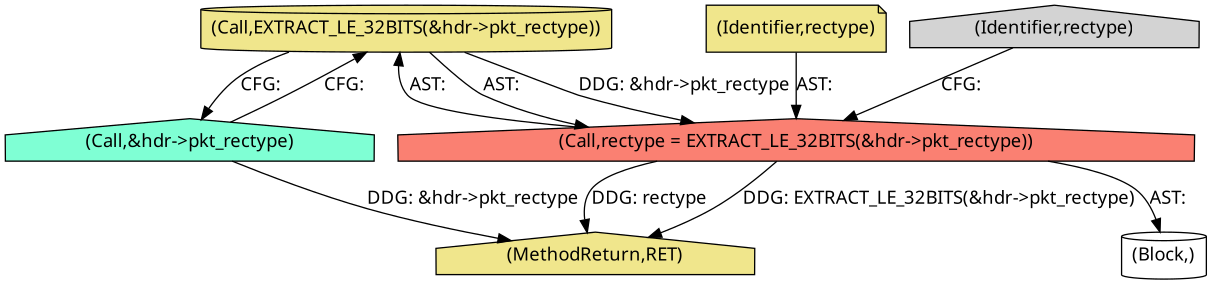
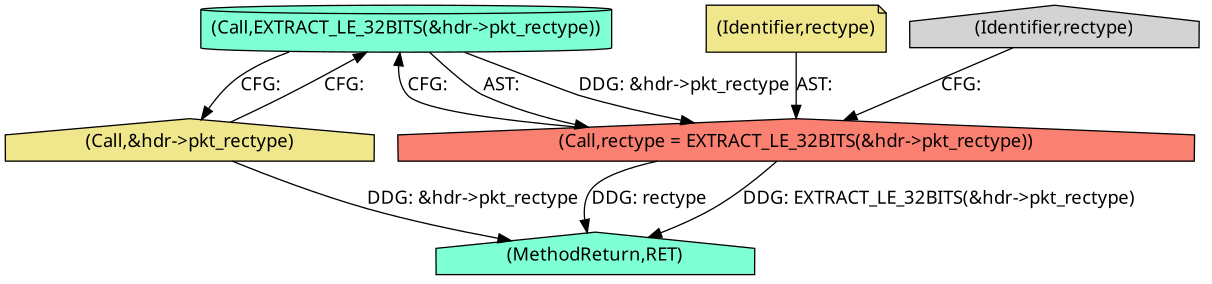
  digraph {
    fontname="Noto Sans"
    node [fillcolor=aquamarine fontname="Noto Sans" shape=house style=filled]
    edge [fontname="Noto Sans"]
-   n1 [fillcolor=khaki label="(Call,EXTRACT_LE_32BITS(&hdr->pkt_rectype))" shape=cylinder]
+   n1 [label="(Call,EXTRACT_LE_32BITS(&hdr->pkt_rectype))" shape=cylinder]
    n2 [fillcolor=salmon label="(Call,rectype = EXTRACT_LE_32BITS(&hdr->pkt_rectype))"]
-   n3 [label="(Call,&hdr->pkt_rectype)"]
-   n4 [fillcolor=khaki label="(MethodReturn,RET)"]
-   n5 [fillcolor=white label="(Block,)" shape=cylinder]
+   n3 [fillcolor=khaki label="(Call,&hdr->pkt_rectype)"]
+   n4 [label="(MethodReturn,RET)"]
    n6 [fillcolor=khaki label="(Identifier,rectype)" shape=note]
    n7 [fillcolor=lightgrey label="(Identifier,rectype)"]
    n1 -> n2 [label="AST: "]
    n1 -> n2 [label="DDG: &hdr->pkt_rectype"]
    n1 -> n3 [label="CFG: "]
-   n2 -> n1 [label="AST: "]
+   n2 -> n1 [label="CFG: "]
    n2 -> n4 [label="DDG: EXTRACT_LE_32BITS(&hdr->pkt_rectype)"]
    n2 -> n4 [label="DDG: rectype"]
-   n2 -> n5 [label="AST: "]
    n3 -> n1 [label="CFG: "]
    n3 -> n4 [label="DDG: &hdr->pkt_rectype"]
    n6 -> n2 [label="AST: "]
    n7 -> n2 [label="CFG: "]
  }
